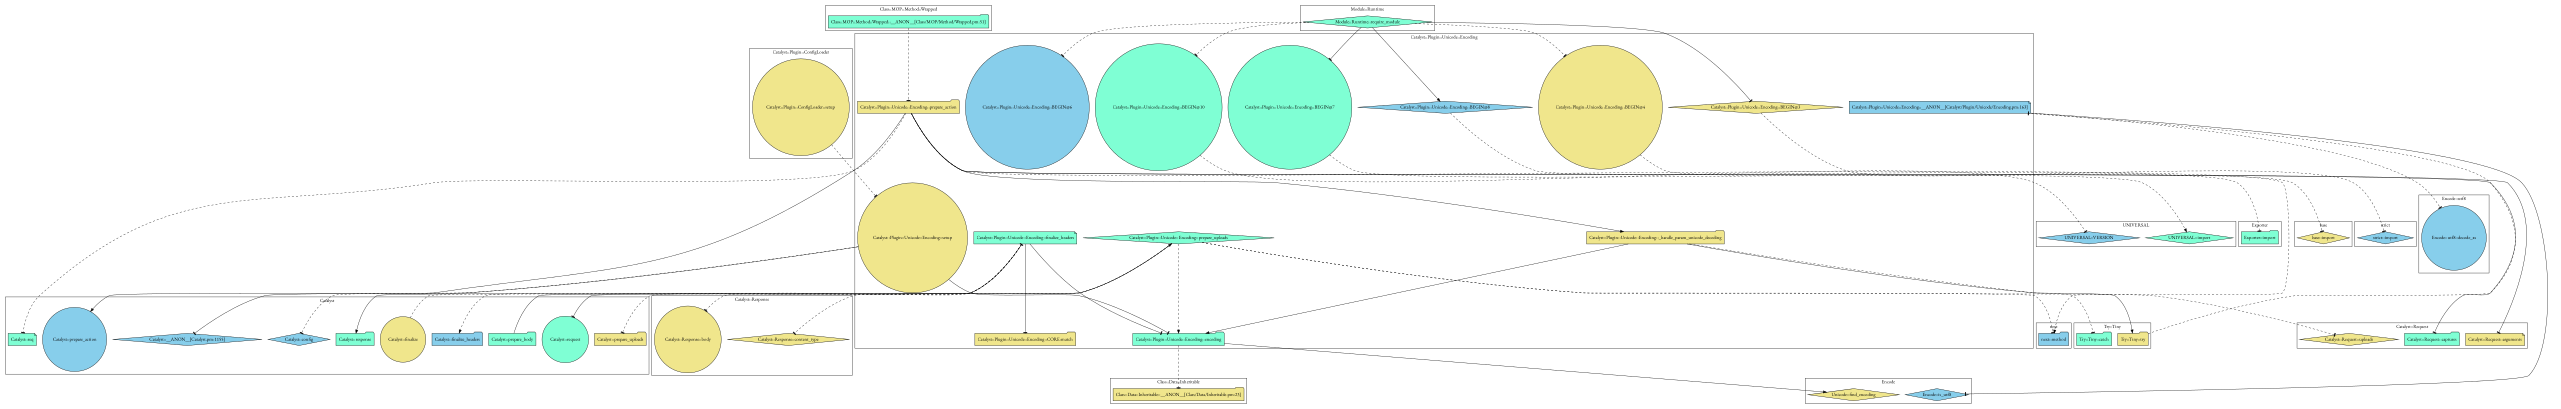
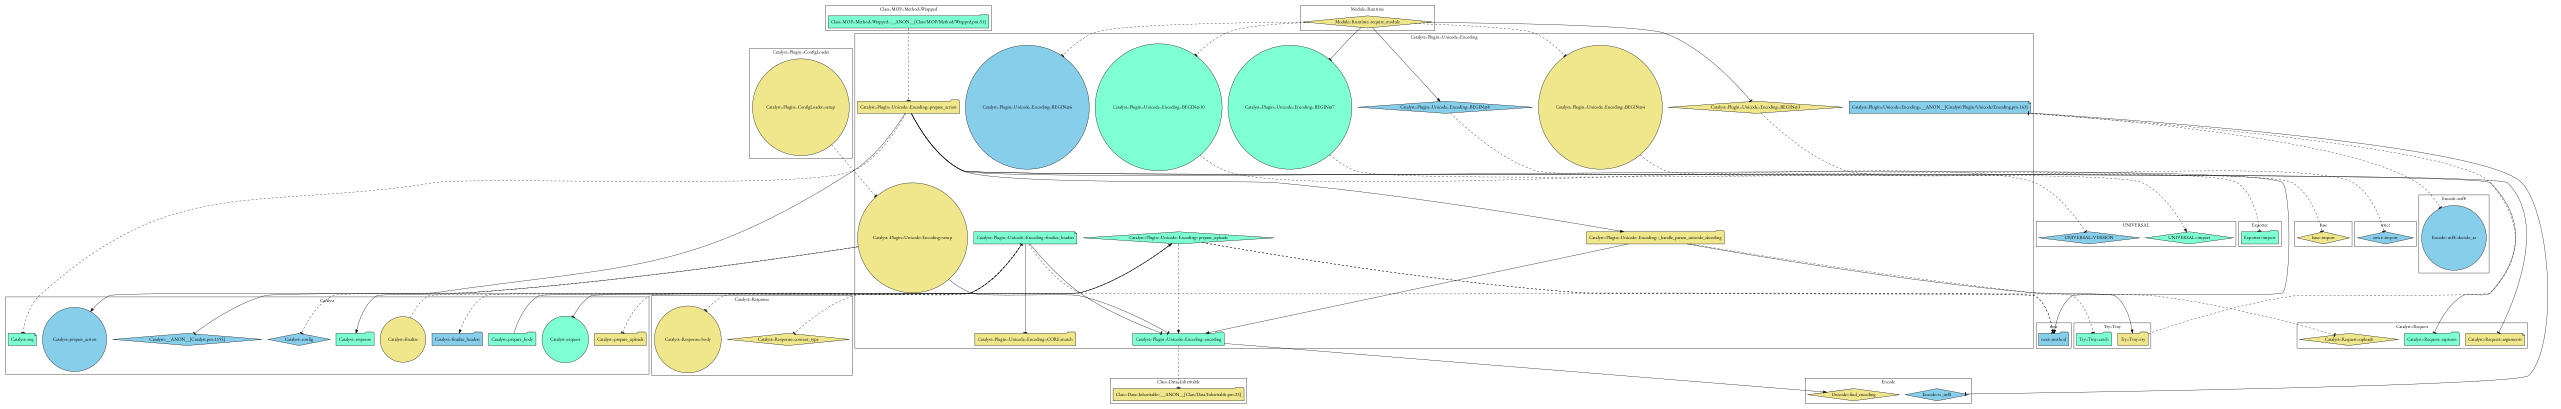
  digraph {
    fontname="EB Garamond"
    node [fillcolor=khaki fontname="EB Garamond" shape=folder style=filled]
    edge [arrowhead=tee fontname="EB Garamond" style=dashed]
    "Catalyst::prepare_body" [fillcolor=aquamarine]
    "Catalyst::__ANON__[Catalyst.pm:1155]" [fillcolor=skyblue shape=diamond]
    "Catalyst::finalize_headers" [fillcolor=skyblue]
    "Catalyst::finalize" [shape=circle]
    "Catalyst::config" [fillcolor=skyblue shape=diamond]
    "Catalyst::response" [fillcolor=aquamarine]
    "Catalyst::prepare_uploads"
    "Catalyst::request" [fillcolor=aquamarine shape=circle]
    "Catalyst::req" [fillcolor=aquamarine shape=note]
    "Catalyst::prepare_action" [fillcolor=skyblue shape=circle]
    "Catalyst::Plugin::ConfigLoader::setup" [shape=circle]
    "Catalyst::Request::uploads" [shape=diamond]
    "Catalyst::Request::arguments" [shape=note]
    "Catalyst::Request::captures" [fillcolor=aquamarine]
    "next::method" [fillcolor=skyblue]
    "Try::Tiny::catch" [fillcolor=aquamarine]
    "Try::Tiny::try"
    "UNIVERSAL::import" [fillcolor=aquamarine shape=diamond]
    "UNIVERSAL::VERSION" [fillcolor=skyblue shape=diamond]
    "Class::MOP::Method::Wrapped::__ANON__[Class/MOP/Method/Wrapped.pm:51]" [fillcolor=aquamarine]
    "Encode::utf8::decode_xs" [fillcolor=skyblue shape=circle]
    "base::import" [shape=diamond]
-   "Module::Runtime::require_module" [fillcolor=aquamarine shape=diamond]
+   "Module::Runtime::require_module" [shape=diamond]
    "Exporter::import" [fillcolor=aquamarine]
    n25 [label="Unicode::find_encoding" shape=diamond]
    "Encode::is_utf8" [fillcolor=skyblue shape=diamond]
    "Catalyst::Plugin::Unicode::Encoding::BEGIN@10" [fillcolor=aquamarine shape=circle]
    "Catalyst::Plugin::Unicode::Encoding::setup" [shape=circle]
    "Catalyst::Plugin::Unicode::Encoding::BEGIN@8" [fillcolor=skyblue shape=diamond]
    "Catalyst::Plugin::Unicode::Encoding::prepare_action"
    "Catalyst::Plugin::Unicode::Encoding::encoding" [fillcolor=aquamarine]
    "Catalyst::Plugin::Unicode::Encoding::BEGIN@4" [shape=circle]
    "Catalyst::Plugin::Unicode::Encoding::CORE:match"
    "Catalyst::Plugin::Unicode::Encoding::BEGIN@3" [shape=diamond]
    "Catalyst::Plugin::Unicode::Encoding::BEGIN@6" [fillcolor=skyblue shape=circle]
    "Catalyst::Plugin::Unicode::Encoding::_handle_param_unicode_decoding"
    "Catalyst::Plugin::Unicode::Encoding::prepare_uploads" [fillcolor=aquamarine shape=diamond]
    "Catalyst::Plugin::Unicode::Encoding::__ANON__[Catalyst/Plugin/Unicode/Encoding.pm:163]" [fillcolor=skyblue shape=note]
    "Catalyst::Plugin::Unicode::Encoding::finalize_headers" [fillcolor=aquamarine shape=note]
    "Catalyst::Plugin::Unicode::Encoding::BEGIN@7" [fillcolor=aquamarine shape=circle]
    "Class::Data::Inheritable::__ANON__[Class/Data/Inheritable.pm:23]"
    "strict::import" [fillcolor=skyblue shape=diamond]
    "Catalyst::Response::body" [shape=circle]
    "Catalyst::Response::content_type" [shape=diamond]
    subgraph cluster_1 {
      label=Catalyst
      "Catalyst::prepare_body"
      "Catalyst::__ANON__[Catalyst.pm:1155]"
      "Catalyst::finalize_headers"
      "Catalyst::finalize"
      "Catalyst::config"
      "Catalyst::response"
      "Catalyst::prepare_uploads"
      "Catalyst::request"
      "Catalyst::req"
      "Catalyst::prepare_action"
    }
    subgraph cluster_2 {
      label="Catalyst::Plugin::ConfigLoader"
      "Catalyst::Plugin::ConfigLoader::setup"
    }
    subgraph cluster_3 {
      label="Catalyst::Request"
      "Catalyst::Request::uploads"
      "Catalyst::Request::arguments"
      "Catalyst::Request::captures"
    }
    subgraph cluster_4 {
      label=next
      "next::method"
    }
    subgraph cluster_5 {
      label="Try::Tiny"
      "Try::Tiny::catch"
      "Try::Tiny::try"
    }
    subgraph cluster_6 {
      label=UNIVERSAL
      "UNIVERSAL::import"
      "UNIVERSAL::VERSION"
    }
    subgraph cluster_7 {
      label="Class::MOP::Method::Wrapped"
      "Class::MOP::Method::Wrapped::__ANON__[Class/MOP/Method/Wrapped.pm:51]"
    }
    subgraph cluster_8 {
      label="Encode::utf8"
      "Encode::utf8::decode_xs"
    }
    subgraph cluster_9 {
      label=base
      "base::import"
    }
    subgraph cluster_10 {
      label="Module::Runtime"
      "Module::Runtime::require_module"
    }
    subgraph cluster_11 {
      label=Exporter
      "Exporter::import"
    }
    subgraph cluster_12 {
      label=Encode
      n25
      "Encode::is_utf8"
    }
    subgraph cluster_13 {
      label="Catalyst::Plugin::Unicode::Encoding"
      "Catalyst::Plugin::Unicode::Encoding::BEGIN@10"
      "Catalyst::Plugin::Unicode::Encoding::setup"
      "Catalyst::Plugin::Unicode::Encoding::BEGIN@8"
      "Catalyst::Plugin::Unicode::Encoding::prepare_action"
      "Catalyst::Plugin::Unicode::Encoding::encoding"
      "Catalyst::Plugin::Unicode::Encoding::BEGIN@4"
      "Catalyst::Plugin::Unicode::Encoding::CORE:match"
      "Catalyst::Plugin::Unicode::Encoding::BEGIN@3"
      "Catalyst::Plugin::Unicode::Encoding::BEGIN@6"
      "Catalyst::Plugin::Unicode::Encoding::_handle_param_unicode_decoding"
      "Catalyst::Plugin::Unicode::Encoding::prepare_uploads"
      "Catalyst::Plugin::Unicode::Encoding::__ANON__[Catalyst/Plugin/Unicode/Encoding.pm:163]"
      "Catalyst::Plugin::Unicode::Encoding::finalize_headers"
      "Catalyst::Plugin::Unicode::Encoding::BEGIN@7"
    }
    subgraph cluster_14 {
      label="Class::Data::Inheritable"
      "Class::Data::Inheritable::__ANON__[Class/Data/Inheritable.pm:23]"
    }
    subgraph cluster_15 {
      label="strict"
      "strict::import"
    }
    subgraph cluster_16 {
      label="Catalyst::Response"
      "Catalyst::Response::body"
      "Catalyst::Response::content_type"
    }
    "Catalyst::prepare_body" -> "Catalyst::Plugin::Unicode::Encoding::prepare_uploads" [arrowhead=normal style=solid]
    "Catalyst::finalize" -> "Catalyst::Plugin::Unicode::Encoding::finalize_headers"
    "Catalyst::Plugin::ConfigLoader::setup" -> "Catalyst::Plugin::Unicode::Encoding::setup"
    "Try::Tiny::try" -> "Catalyst::Plugin::Unicode::Encoding::__ANON__[Catalyst/Plugin/Unicode/Encoding.pm:163]"
    "Class::MOP::Method::Wrapped::__ANON__[Class/MOP/Method/Wrapped.pm:51]" -> "Catalyst::Plugin::Unicode::Encoding::prepare_action"
    "Module::Runtime::require_module" -> "Catalyst::Plugin::Unicode::Encoding::BEGIN@10"
    "Module::Runtime::require_module" -> "Catalyst::Plugin::Unicode::Encoding::BEGIN@8" [arrowhead=normal style=solid]
    "Module::Runtime::require_module" -> "Catalyst::Plugin::Unicode::Encoding::BEGIN@4"
    "Module::Runtime::require_module" -> "Catalyst::Plugin::Unicode::Encoding::BEGIN@3" [style=solid]
    "Module::Runtime::require_module" -> "Catalyst::Plugin::Unicode::Encoding::BEGIN@6"
    "Module::Runtime::require_module" -> "Catalyst::Plugin::Unicode::Encoding::BEGIN@7" [style=solid]
    "Catalyst::Plugin::Unicode::Encoding::BEGIN@10" -> "UNIVERSAL::VERSION"
    "Catalyst::Plugin::Unicode::Encoding::setup" -> "Catalyst::__ANON__[Catalyst.pm:1155]" [style=solid]
    "Catalyst::Plugin::Unicode::Encoding::setup" -> "Catalyst::config"
    "Catalyst::Plugin::Unicode::Encoding::setup" -> "Catalyst::Plugin::Unicode::Encoding::encoding" [style=solid]
    "Catalyst::Plugin::Unicode::Encoding::BEGIN@8" -> "Exporter::import"
    "Catalyst::Plugin::Unicode::Encoding::prepare_action" -> "Catalyst::req"
    "Catalyst::Plugin::Unicode::Encoding::prepare_action" -> "Catalyst::prepare_action" [arrowhead=normal style=solid]
    "Catalyst::Plugin::Unicode::Encoding::prepare_action" -> "Catalyst::Request::arguments" [style=solid]
    "Catalyst::Plugin::Unicode::Encoding::prepare_action" -> "Catalyst::Request::captures" [style=solid]
-   "Catalyst::Plugin::Unicode::Encoding::prepare_action" -> "next::method" [arrowhead=normal]
+   "Catalyst::Plugin::Unicode::Encoding::prepare_action" -> "next::method" [arrowhead=normal style=solid]
    "Catalyst::Plugin::Unicode::Encoding::prepare_action" -> "Catalyst::Plugin::Unicode::Encoding::_handle_param_unicode_decoding" [arrowhead=normal style=solid]
    "Catalyst::Plugin::Unicode::Encoding::encoding" -> n25 [arrowhead=normal style=solid]
    "Catalyst::Plugin::Unicode::Encoding::encoding" -> "Class::Data::Inheritable::__ANON__[Class/Data/Inheritable.pm:23]"
    "Catalyst::Plugin::Unicode::Encoding::BEGIN@4" -> "base::import"
    "Catalyst::Plugin::Unicode::Encoding::BEGIN@3" -> "strict::import"
    "Catalyst::Plugin::Unicode::Encoding::_handle_param_unicode_decoding" -> "Try::Tiny::catch"
    "Catalyst::Plugin::Unicode::Encoding::_handle_param_unicode_decoding" -> "Try::Tiny::try" [arrowhead=normal style=solid]
    "Catalyst::Plugin::Unicode::Encoding::_handle_param_unicode_decoding" -> "Catalyst::Plugin::Unicode::Encoding::encoding" [arrowhead=normal style=solid]
    "Catalyst::Plugin::Unicode::Encoding::prepare_uploads" -> "Catalyst::prepare_uploads"
    "Catalyst::Plugin::Unicode::Encoding::prepare_uploads" -> "Catalyst::request" [style=solid]
    "Catalyst::Plugin::Unicode::Encoding::prepare_uploads" -> "Catalyst::Request::uploads"
    "Catalyst::Plugin::Unicode::Encoding::prepare_uploads" -> "next::method"
    "Catalyst::Plugin::Unicode::Encoding::prepare_uploads" -> "Catalyst::Plugin::Unicode::Encoding::encoding" [arrowhead=normal]
    "Catalyst::Plugin::Unicode::Encoding::__ANON__[Catalyst/Plugin/Unicode/Encoding.pm:163]" -> "Encode::utf8::decode_xs"
    "Catalyst::Plugin::Unicode::Encoding::__ANON__[Catalyst/Plugin/Unicode/Encoding.pm:163]" -> "Encode::is_utf8" [style=solid]
    "Catalyst::Plugin::Unicode::Encoding::finalize_headers" -> "Catalyst::finalize_headers" [arrowhead=normal]
    "Catalyst::Plugin::Unicode::Encoding::finalize_headers" -> "Catalyst::response" [arrowhead=normal style=solid]
+   "Catalyst::Plugin::Unicode::Encoding::finalize_headers" -> "next::method" [arrowhead=normal]
    "Catalyst::Plugin::Unicode::Encoding::finalize_headers" -> "Catalyst::Plugin::Unicode::Encoding::encoding" [style=solid]
    "Catalyst::Plugin::Unicode::Encoding::finalize_headers" -> "Catalyst::Plugin::Unicode::Encoding::CORE:match" [style=solid]
    "Catalyst::Plugin::Unicode::Encoding::finalize_headers" -> "Catalyst::Response::body"
    "Catalyst::Plugin::Unicode::Encoding::finalize_headers" -> "Catalyst::Response::content_type"
    "Catalyst::Plugin::Unicode::Encoding::BEGIN@7" -> "UNIVERSAL::import" [arrowhead=normal]
  }
